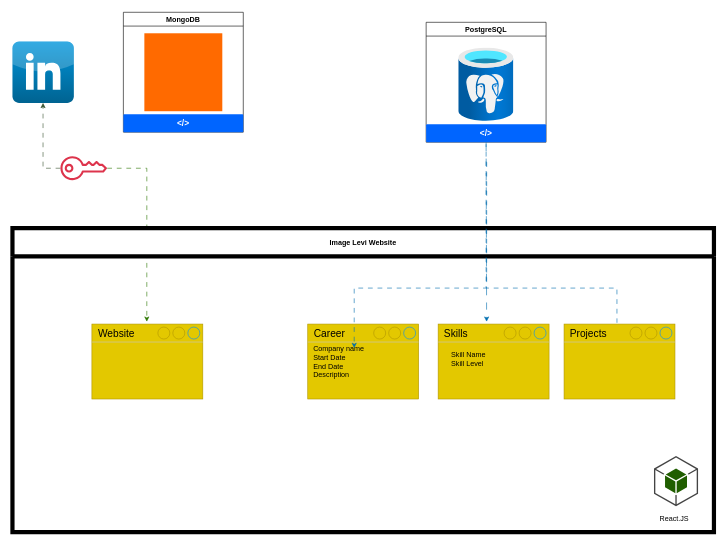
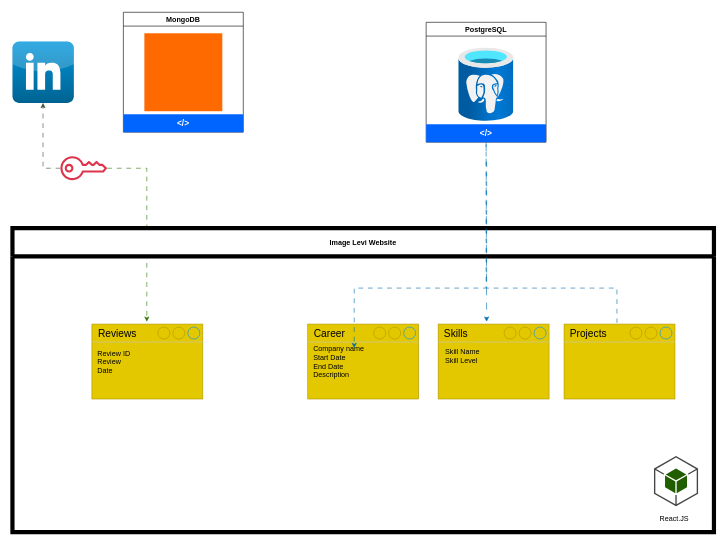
  <mxCell id="0" />
  <mxCell id="1" parent="0" />
  <mxCell id="2" value="" style="points=[];aspect=fixed;html=1;align=center;shadow=0;dashed=0;fillColor=#FF6A00;strokeColor=none;shape=mxgraph.alibaba_cloud.mongodb;" vertex="1" parent="1"><mxGeometry x="240" y="55" width="130" height="130" as="geometry" /></mxCell>
  <mxCell id="3" value="PostgreSQL" style="swimlane;" vertex="1" parent="1"><mxGeometry x="710" y="36.7" width="200" height="200" as="geometry" /></mxCell>
  <mxCell id="4" value="" style="image;aspect=fixed;html=1;points=[];align=center;fontSize=12;image=img/lib/azure2/databases/Azure_Database_PostgreSQL_Server.svg;shadow=0;dashed=0;verticalAlign=middle;fontFamily=Helvetica;fontColor=default;fillColor=#FF6A00;" vertex="1" parent="3"><mxGeometry x="54.08" y="42.55" width="91.84" height="122.45" as="geometry" /></mxCell>
  <mxCell id="5" value="&amp;lt;/&amp;gt;" style="rounded=1;arcSize=5;fillColor=#0065FF;strokeColor=none;fontColor=#ffffff;align=center;verticalAlign=middle;whiteSpace=wrap;fontSize=14;fontStyle=1;html=1;sketch=0;" vertex="1" parent="3"><mxGeometry y="170" width="200" height="30" as="geometry" /></mxCell>
  <mxCell id="6" value="MongoDB" style="swimlane;" vertex="1" parent="1"><mxGeometry x="205" y="20" width="200" height="200" as="geometry" /></mxCell>
  <mxCell id="7" value="&amp;lt;/&amp;gt;" style="rounded=1;arcSize=5;fillColor=#0065FF;strokeColor=none;fontColor=#ffffff;align=center;verticalAlign=middle;whiteSpace=wrap;fontSize=14;fontStyle=1;html=1;sketch=0;" vertex="1" parent="6"><mxGeometry y="170" width="200" height="30" as="geometry" /></mxCell>
  <mxCell id="8" value="" style="dashed=0;outlineConnect=0;html=1;align=center;labelPosition=center;verticalLabelPosition=bottom;verticalAlign=top;shape=mxgraph.webicons.linkedin;fillColor=#0095DB;gradientColor=#006391" vertex="1" parent="1"><mxGeometry x="20" y="68.8" width="102.4" height="102.4" as="geometry" /></mxCell>
  <mxCell id="9" style="edgeStyle=orthogonalEdgeStyle;rounded=0;orthogonalLoop=1;jettySize=auto;html=1;entryX=0.495;entryY=-0.031;entryDx=0;entryDy=0;entryPerimeter=0;dashed=1;dashPattern=8 8;fillColor=#60a917;strokeColor=#2D7600;" edge="1" parent="1" source="24" target="11"><mxGeometry relative="1" as="geometry"><Array as="points"><mxPoint x="244" y="280" /></Array></mxGeometry></mxCell>
  <mxCell id="10" value="Image Levi Website" style="swimlane;whiteSpace=wrap;html=1;fontColor=light-dark(#000000,#FFD966);strokeWidth=7;strokeColor=light-dark(#000000,#FFB366);startSize=47;" vertex="1" parent="1"><mxGeometry x="20" y="380" width="1170" height="507" as="geometry" /></mxCell>
- <mxCell id="11" value="Website" style="strokeWidth=1;shadow=0;dashed=0;align=center;html=1;shape=mxgraph.mockup.containers.window;align=left;verticalAlign=top;spacingLeft=8;strokeColor2=#008cff;strokeColor3=#c4c4c4;fontColor=#000000;mainText=;fontSize=17;labelBackgroundColor=none;whiteSpace=wrap;fillColor=#e3c800;strokeColor=#B09500;" vertex="1" parent="10"><mxGeometry x="132.5" y="160" width="185" height="125" as="geometry" /></mxCell>
+ <mxCell id="11" value="Reviews" style="strokeWidth=1;shadow=0;dashed=0;align=center;html=1;shape=mxgraph.mockup.containers.window;align=left;verticalAlign=top;spacingLeft=8;strokeColor2=#008cff;strokeColor3=#c4c4c4;fontColor=#000000;mainText=;fontSize=17;labelBackgroundColor=none;whiteSpace=wrap;fillColor=#e3c800;strokeColor=#B09500;" vertex="1" parent="10"><mxGeometry x="132.5" y="160" width="185" height="125" as="geometry" /></mxCell>
  <mxCell id="12" value="Skills" style="strokeWidth=1;shadow=0;dashed=0;align=center;html=1;shape=mxgraph.mockup.containers.window;align=left;verticalAlign=top;spacingLeft=8;strokeColor2=#008cff;strokeColor3=#c4c4c4;fontColor=#000000;mainText=;fontSize=17;labelBackgroundColor=none;whiteSpace=wrap;fillColor=#e3c800;strokeColor=#B09500;" vertex="1" parent="10"><mxGeometry x="710" y="160" width="185" height="125" as="geometry" /></mxCell>
  <mxCell id="13" value="Career" style="strokeWidth=1;shadow=0;dashed=0;align=center;html=1;shape=mxgraph.mockup.containers.window;align=left;verticalAlign=top;spacingLeft=8;strokeColor2=#008cff;strokeColor3=#c4c4c4;fontColor=#000000;mainText=;fontSize=17;labelBackgroundColor=none;whiteSpace=wrap;fillColor=#e3c800;strokeColor=#B09500;" vertex="1" parent="10"><mxGeometry x="492.5" y="160" width="185" height="125" as="geometry" /></mxCell>
  <mxCell id="14" value="Projects" style="strokeWidth=1;shadow=0;dashed=0;align=center;html=1;shape=mxgraph.mockup.containers.window;align=left;verticalAlign=top;spacingLeft=8;strokeColor2=#008cff;strokeColor3=#c4c4c4;fontColor=#000000;mainText=;fontSize=17;labelBackgroundColor=none;whiteSpace=wrap;fillColor=#e3c800;strokeColor=#B09500;" vertex="1" parent="10"><mxGeometry x="920" y="160" width="185" height="125" as="geometry" /></mxCell>
  <mxCell id="15" value="&lt;div&gt;&lt;div&gt;Company name&lt;/div&gt;&lt;/div&gt;&lt;div&gt;Start Date&lt;/div&gt;&lt;div&gt;End Date&lt;/div&gt;&lt;div&gt;Description&lt;/div&gt;" style="text;html=1;align=left;verticalAlign=middle;whiteSpace=wrap;rounded=0;" vertex="1" parent="10"><mxGeometry x="500" y="209" width="110" height="27" as="geometry" /></mxCell>
- <mxCell id="16" value="&lt;div&gt;&lt;div&gt;Skill Name&lt;/div&gt;&lt;/div&gt;&lt;div&gt;Skill Level&lt;/div&gt;" style="text;html=1;align=left;verticalAlign=middle;whiteSpace=wrap;rounded=0;" vertex="1" parent="10"><mxGeometry x="730" y="205" width="110" height="27" as="geometry" /></mxCell>
+ <mxCell id="16" value="&lt;div&gt;&lt;div&gt;Skill Name&lt;/div&gt;&lt;/div&gt;&lt;div&gt;Skill Level&lt;/div&gt;" style="text;html=1;align=left;verticalAlign=middle;whiteSpace=wrap;rounded=0;" vertex="1" parent="10"><mxGeometry x="720" y="200" width="110" height="27" as="geometry" /></mxCell>
+ <mxCell id="17" value="&lt;div&gt;&lt;div&gt;Review ID&lt;/div&gt;&lt;/div&gt;&lt;div&gt;Review&lt;/div&gt;&lt;div&gt;Date&lt;/div&gt;" style="text;html=1;align=left;verticalAlign=middle;whiteSpace=wrap;rounded=0;" vertex="1" parent="10"><mxGeometry x="140" y="209" width="110" height="27" as="geometry" /></mxCell>
  <mxCell id="18" value="" style="outlineConnect=0;dashed=0;verticalLabelPosition=bottom;verticalAlign=top;align=center;html=1;shape=mxgraph.aws3.android;fillColor=#205E00;gradientColor=none;" vertex="1" parent="10"><mxGeometry x="1070" y="380" width="73.5" height="84" as="geometry" /></mxCell>
  <mxCell id="19" value="React.JS" style="text;html=1;align=center;verticalAlign=middle;whiteSpace=wrap;rounded=0;" vertex="1" parent="10"><mxGeometry x="1073.5" y="470" width="60" height="30" as="geometry" /></mxCell>
  <mxCell id="20" style="edgeStyle=orthogonalEdgeStyle;rounded=0;orthogonalLoop=1;jettySize=auto;html=1;entryX=0.437;entryY=-0.031;entryDx=0;entryDy=0;entryPerimeter=0;dashed=1;dashPattern=12 12;fillColor=#1ba1e2;strokeColor=#006EAF;" edge="1" parent="1" target="12"><mxGeometry relative="1" as="geometry"><mxPoint x="810" y="240" as="sourcePoint" /></mxGeometry></mxCell>
  <mxCell id="21" style="edgeStyle=orthogonalEdgeStyle;rounded=0;orthogonalLoop=1;jettySize=auto;html=1;dashed=1;dashPattern=8 8;fillColor=#1ba1e2;strokeColor=#006EAF;" edge="1" parent="1"><mxGeometry relative="1" as="geometry"><mxPoint x="810.92" y="270" as="sourcePoint" /><mxPoint x="590" y="580" as="targetPoint" /><Array as="points"><mxPoint x="810.92" y="480" /><mxPoint x="589.92" y="480" /></Array></mxGeometry></mxCell>
  <mxCell id="22" style="edgeStyle=orthogonalEdgeStyle;rounded=0;orthogonalLoop=1;jettySize=auto;html=1;entryX=0.477;entryY=-0.017;entryDx=0;entryDy=0;entryPerimeter=0;dashed=1;dashPattern=8 8;fillColor=#1ba1e2;strokeColor=#006EAF;endArrow=none;" edge="1" parent="1" source="3" target="14"><mxGeometry relative="1" as="geometry"><Array as="points"><mxPoint x="810" y="480" /><mxPoint x="1028" y="480" /></Array></mxGeometry></mxCell>
  <mxCell id="23" style="edgeStyle=orthogonalEdgeStyle;rounded=0;orthogonalLoop=1;jettySize=auto;html=1;dashed=1;dashPattern=8 8;fillColor=#6d8764;strokeColor=#3A5431;" edge="1" parent="1" source="24" target="8"><mxGeometry relative="1" as="geometry"><Array as="points"><mxPoint x="71" y="280" /></Array></mxGeometry></mxCell>
  <mxCell id="24" value="" style="sketch=0;outlineConnect=0;fontColor=#232F3E;gradientColor=none;fillColor=#DD344C;strokeColor=none;dashed=0;verticalLabelPosition=bottom;verticalAlign=top;align=center;html=1;fontSize=12;fontStyle=0;aspect=fixed;pointerEvents=1;shape=mxgraph.aws4.addon;" vertex="1" parent="1"><mxGeometry x="100" y="260" width="78" height="40" as="geometry" /></mxCell>
